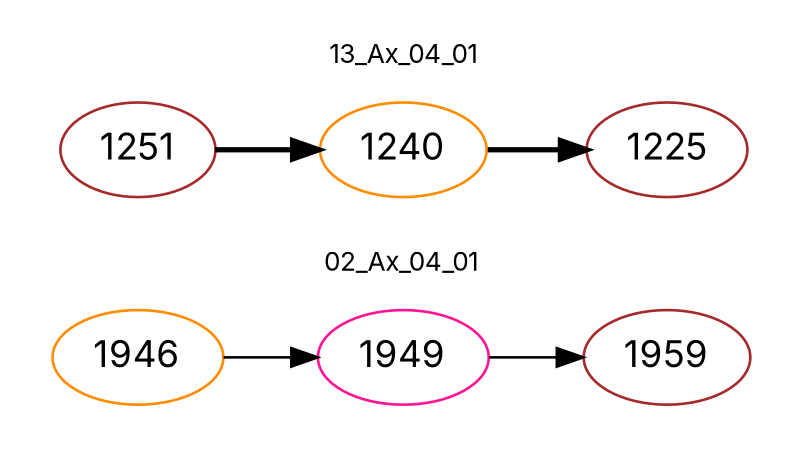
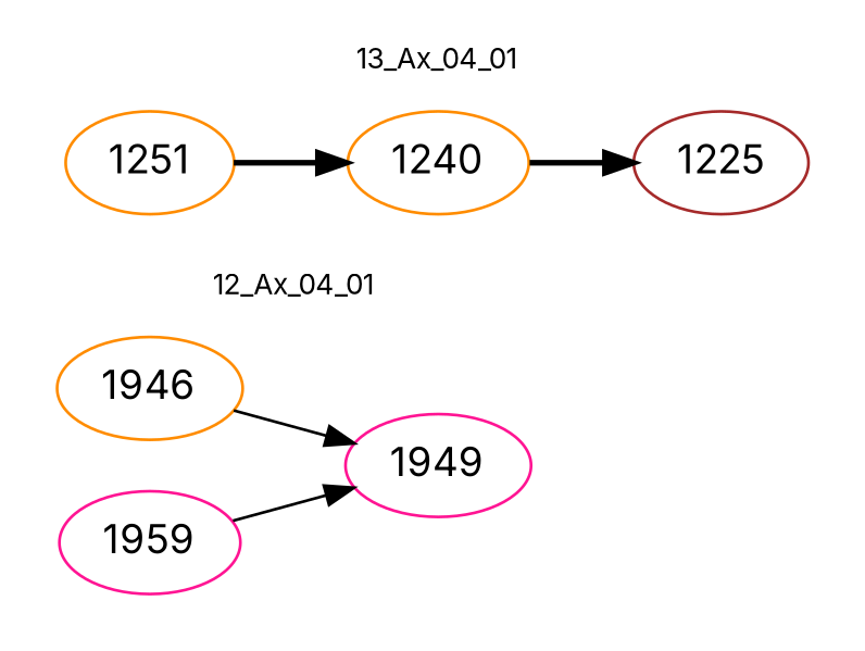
  digraph {
    fontname=Inter
    rankdir=LR
    node [color=deeppink fontname=Inter]
    edge [color=black fontname=Inter style=solid]
    n1 [label=1949]
    n2 [color=darkorange label=1946]
-   n3 [color=brown label=1959]
+   n3 [label=1959]
    n4 [color=darkorange label=1240]
-   n5 [color=brown label=1251]
+   n5 [color=darkorange label=1251]
    n6 [color=brown label=1225]
    subgraph cluster_1 {
      color=white
      fontsize=10
-     label="02_Ax_04_01"
+     label="12_Ax_04_01"
      n1
      n2
      n3
    }
    subgraph cluster_2 {
      color=white
      fontsize=10
      label="13_Ax_04_01"
      n4
      n5
      n6
    }
-   n1 -> n3
+   n3 -> n1
    n2 -> n1
    n4 -> n6 [style=bold]
    n5 -> n4 [style=bold]
  }
